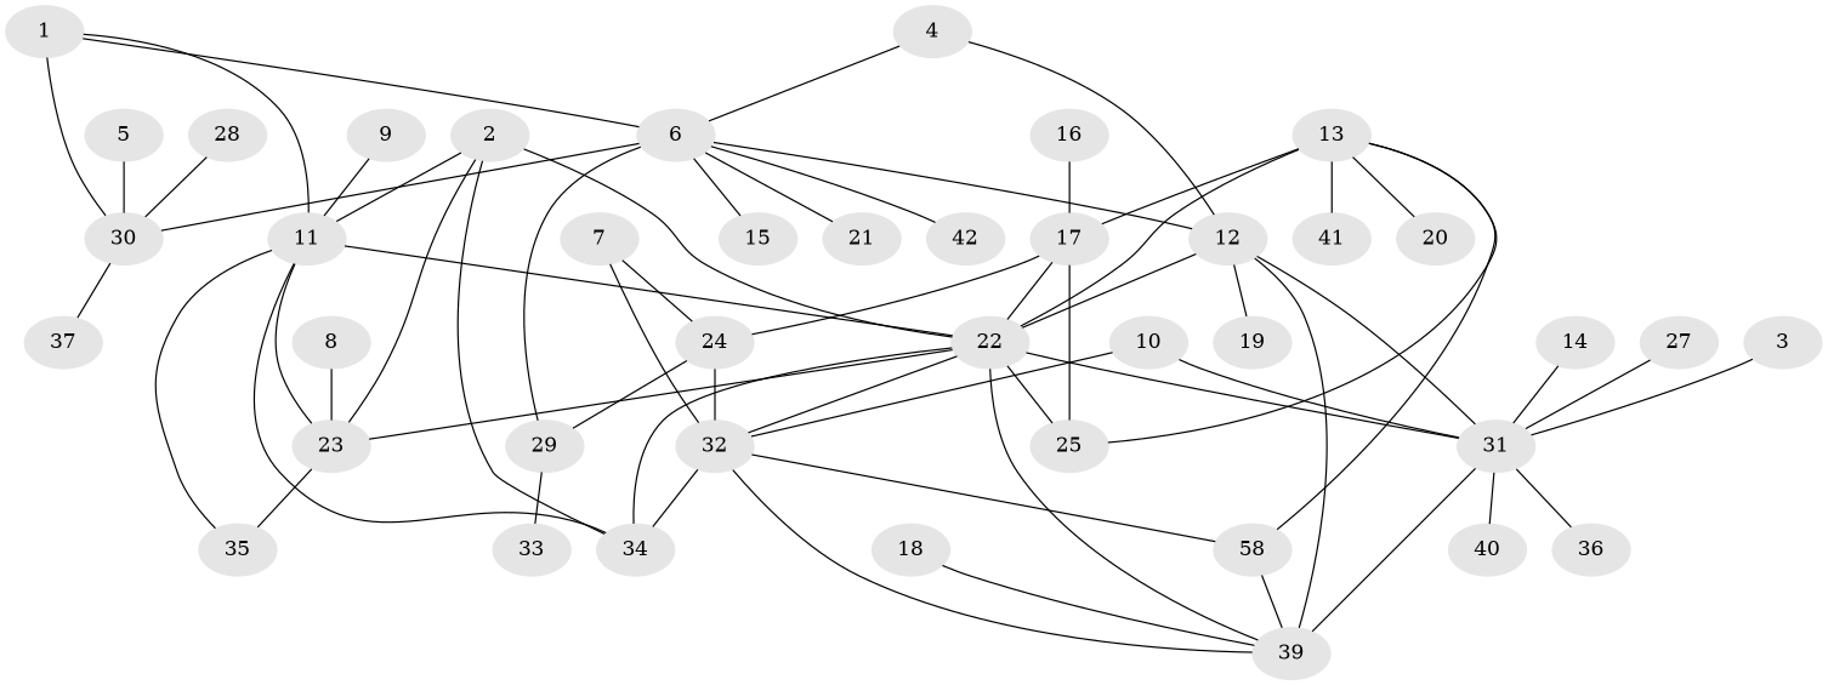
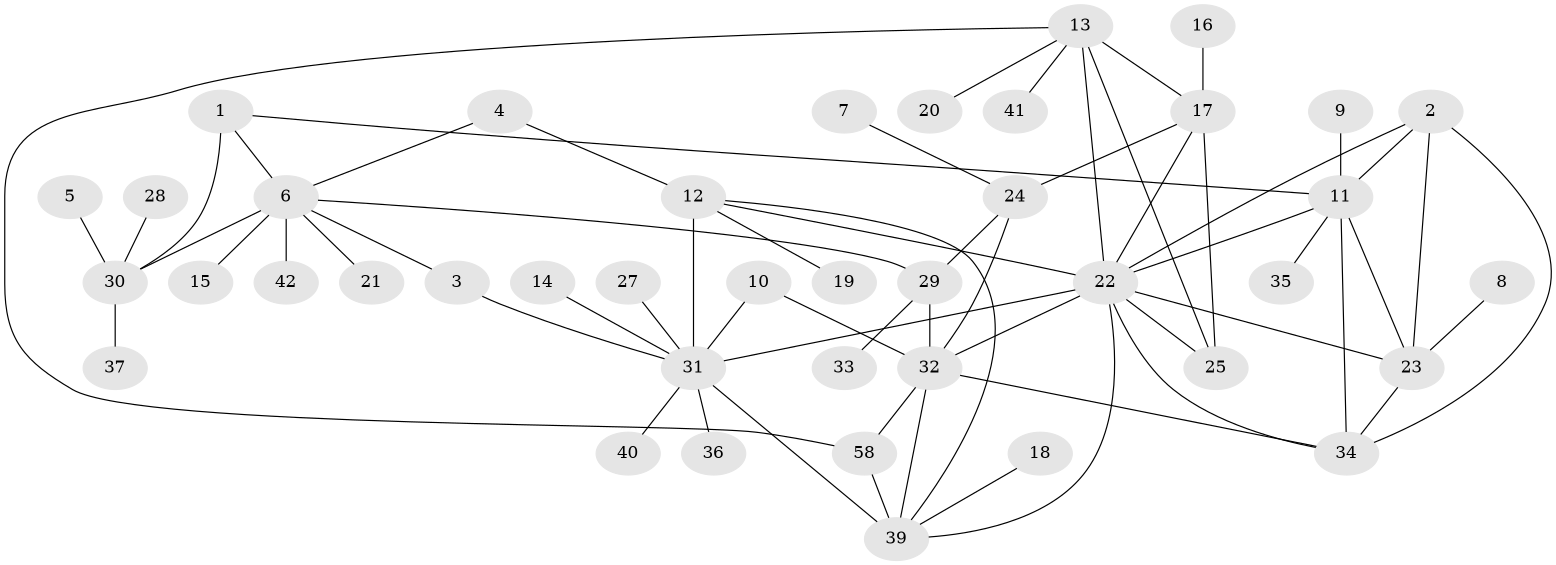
  graph {
    node [color=gray90 style=filled]
    edge [weight=1.0]
    1
    6
    11
    30
    12
    15
    21
    29
    42
    22
    23
    34
    35
    37
    2
    31
    32
    39
    25
    3
    36
    40
    4
    19
    5
    17
    24
    33
    7
    8
    9
    10
    n33 [label=58]
    13
    20
    41
    14
    16
    18
    27
    28
    1 -- 6
    1 -- 11
    1 -- 30 [weight=3.0]
    6 -- 30 [weight=3.0]
-   6 -- 12
+   6 -- 3
    6 -- 15
    6 -- 21
    6 -- 29
    6 -- 42
    11 -- 22
    11 -- 23
    11 -- 34
    11 -- 35
    30 -- 37
    12 -- 22
    12 -- 31 [weight=3.0]
    12 -- 39
    12 -- 19
-   7 -- 32 [weight=3.0]
+   29 -- 32 [weight=3.0]
    29 -- 33
    22 -- 23
    22 -- 34
    22 -- 31
    22 -- 32
    22 -- 39
    22 -- 25 [weight=2.0]
-   23 -- 35
+   23 -- 34
    2 -- 11
    2 -- 22
    2 -- 23
    2 -- 34
    31 -- 39 [weight=3.0]
    31 -- 36
    31 -- 40
    32 -- 34
    32 -- 39
    32 -- n33
    3 -- 31
    4 -- 6
    4 -- 12
    5 -- 30
    17 -- 22 [weight=2.0]
    17 -- 25
    17 -- 24
    24 -- 29
    24 -- 32 [weight=3.0]
    7 -- 24
    8 -- 23
    9 -- 11
    10 -- 31
    10 -- 32
    n33 -- 39
    13 -- 22 [weight=2.0]
    13 -- 25
    13 -- 17
    13 -- n33
    13 -- 20
    13 -- 41
    14 -- 31
    16 -- 17
    18 -- 39
    27 -- 31
    28 -- 30
  }
